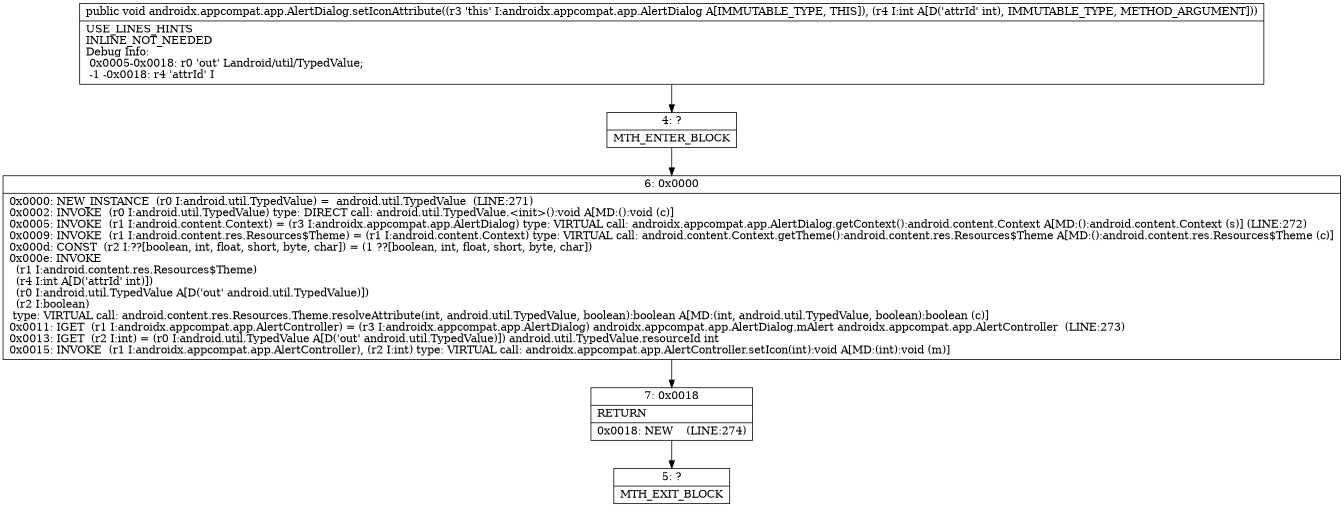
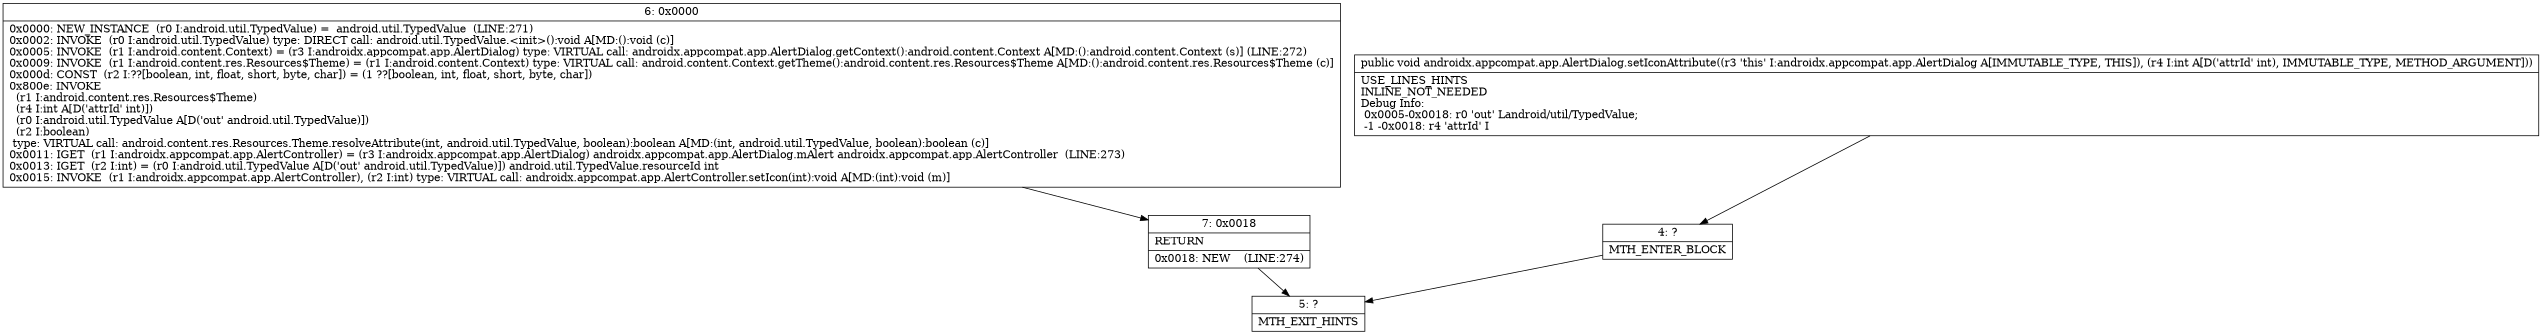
  digraph {
    node [shape=record]
    n1 [label="{4\:\ ?|MTH_ENTER_BLOCK\l}"]
-   n2 [label="{6\:\ 0x0000|0x0000: NEW_INSTANCE  (r0 I:android.util.TypedValue) =  android.util.TypedValue  (LINE:271)\l0x0002: INVOKE  (r0 I:android.util.TypedValue) type: DIRECT call: android.util.TypedValue.\<init\>():void A[MD:():void (c)]\l0x0005: INVOKE  (r1 I:android.content.Context) = (r3 I:androidx.appcompat.app.AlertDialog) type: VIRTUAL call: androidx.appcompat.app.AlertDialog.getContext():android.content.Context A[MD:():android.content.Context (s)] (LINE:272)\l0x0009: INVOKE  (r1 I:android.content.res.Resources$Theme) = (r1 I:android.content.Context) type: VIRTUAL call: android.content.Context.getTheme():android.content.res.Resources$Theme A[MD:():android.content.res.Resources$Theme (c)]\l0x000d: CONST  (r2 I:??[boolean, int, float, short, byte, char]) = (1 ??[boolean, int, float, short, byte, char]) \l0x000e: INVOKE  \l  (r1 I:android.content.res.Resources$Theme)\l  (r4 I:int A[D('attrId' int)])\l  (r0 I:android.util.TypedValue A[D('out' android.util.TypedValue)])\l  (r2 I:boolean)\l type: VIRTUAL call: android.content.res.Resources.Theme.resolveAttribute(int, android.util.TypedValue, boolean):boolean A[MD:(int, android.util.TypedValue, boolean):boolean (c)]\l0x0011: IGET  (r1 I:androidx.appcompat.app.AlertController) = (r3 I:androidx.appcompat.app.AlertDialog) androidx.appcompat.app.AlertDialog.mAlert androidx.appcompat.app.AlertController  (LINE:273)\l0x0013: IGET  (r2 I:int) = (r0 I:android.util.TypedValue A[D('out' android.util.TypedValue)]) android.util.TypedValue.resourceId int \l0x0015: INVOKE  (r1 I:androidx.appcompat.app.AlertController), (r2 I:int) type: VIRTUAL call: androidx.appcompat.app.AlertController.setIcon(int):void A[MD:(int):void (m)]\l}"]
+   n2 [label="{6\:\ 0x0000|0x0000: NEW_INSTANCE  (r0 I:android.util.TypedValue) =  android.util.TypedValue  (LINE:271)\l0x0002: INVOKE  (r0 I:android.util.TypedValue) type: DIRECT call: android.util.TypedValue.\<init\>():void A[MD:():void (c)]\l0x0005: INVOKE  (r1 I:android.content.Context) = (r3 I:androidx.appcompat.app.AlertDialog) type: VIRTUAL call: androidx.appcompat.app.AlertDialog.getContext():android.content.Context A[MD:():android.content.Context (s)] (LINE:272)\l0x0009: INVOKE  (r1 I:android.content.res.Resources$Theme) = (r1 I:android.content.Context) type: VIRTUAL call: android.content.Context.getTheme():android.content.res.Resources$Theme A[MD:():android.content.res.Resources$Theme (c)]\l0x000d: CONST  (r2 I:??[boolean, int, float, short, byte, char]) = (1 ??[boolean, int, float, short, byte, char]) \l0x800e: INVOKE  \l  (r1 I:android.content.res.Resources$Theme)\l  (r4 I:int A[D('attrId' int)])\l  (r0 I:android.util.TypedValue A[D('out' android.util.TypedValue)])\l  (r2 I:boolean)\l type: VIRTUAL call: android.content.res.Resources.Theme.resolveAttribute(int, android.util.TypedValue, boolean):boolean A[MD:(int, android.util.TypedValue, boolean):boolean (c)]\l0x0011: IGET  (r1 I:androidx.appcompat.app.AlertController) = (r3 I:androidx.appcompat.app.AlertDialog) androidx.appcompat.app.AlertDialog.mAlert androidx.appcompat.app.AlertController  (LINE:273)\l0x0013: IGET  (r2 I:int) = (r0 I:android.util.TypedValue A[D('out' android.util.TypedValue)]) android.util.TypedValue.resourceId int \l0x0015: INVOKE  (r1 I:androidx.appcompat.app.AlertController), (r2 I:int) type: VIRTUAL call: androidx.appcompat.app.AlertController.setIcon(int):void A[MD:(int):void (m)]\l}"]
    n3 [label="{7\:\ 0x0018|RETURN\l|0x0018: NEW    (LINE:274)\l}"]
-   n4 [label="{5\:\ ?|MTH_EXIT_BLOCK\l}"]
+   n4 [label="{5\:\ ?|MTH_EXIT_HINTS\l}"]
    n5 [label="{public void androidx.appcompat.app.AlertDialog.setIconAttribute((r3 'this' I:androidx.appcompat.app.AlertDialog A[IMMUTABLE_TYPE, THIS]), (r4 I:int A[D('attrId' int), IMMUTABLE_TYPE, METHOD_ARGUMENT]))  | USE_LINES_HINTS\lINLINE_NOT_NEEDED\lDebug Info:\l  0x0005\-0x0018: r0 'out' Landroid\/util\/TypedValue;\l  \-1 \-0x0018: r4 'attrId' I\l}"]
-   n1 -> n2
+   n1 -> n4
    n2 -> n3
    n3 -> n4
    n5 -> n1
  }
